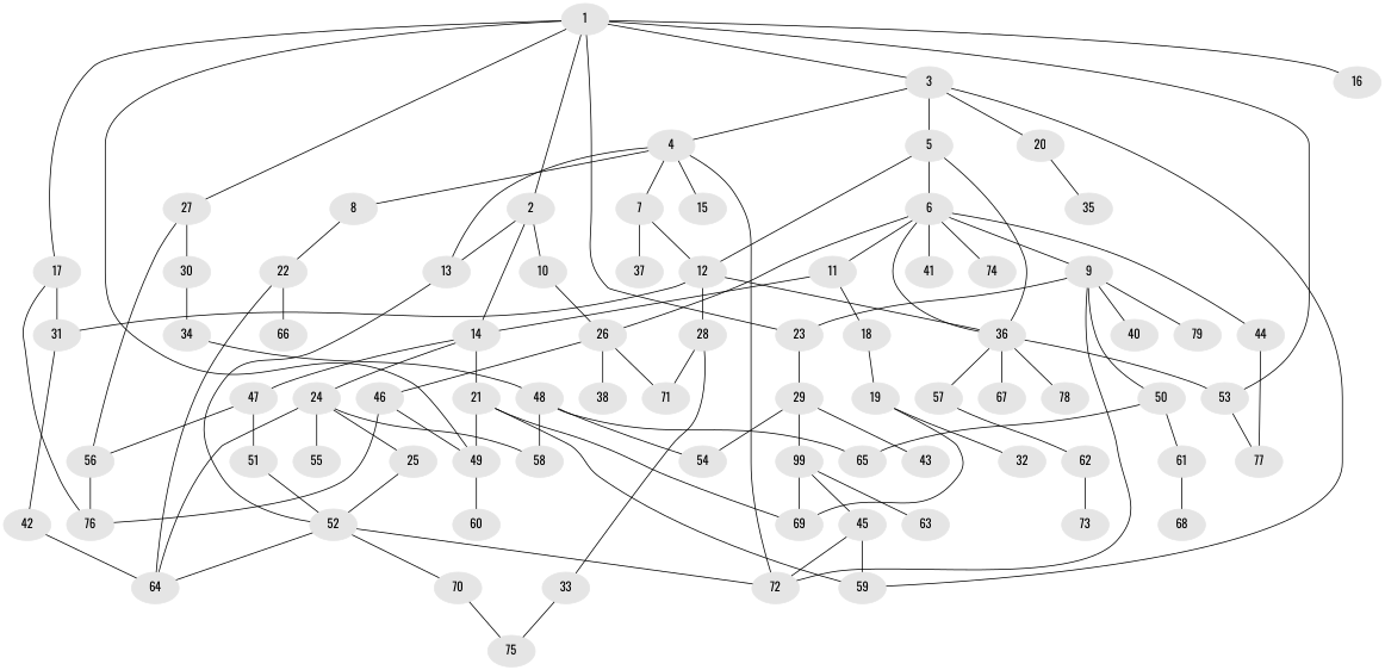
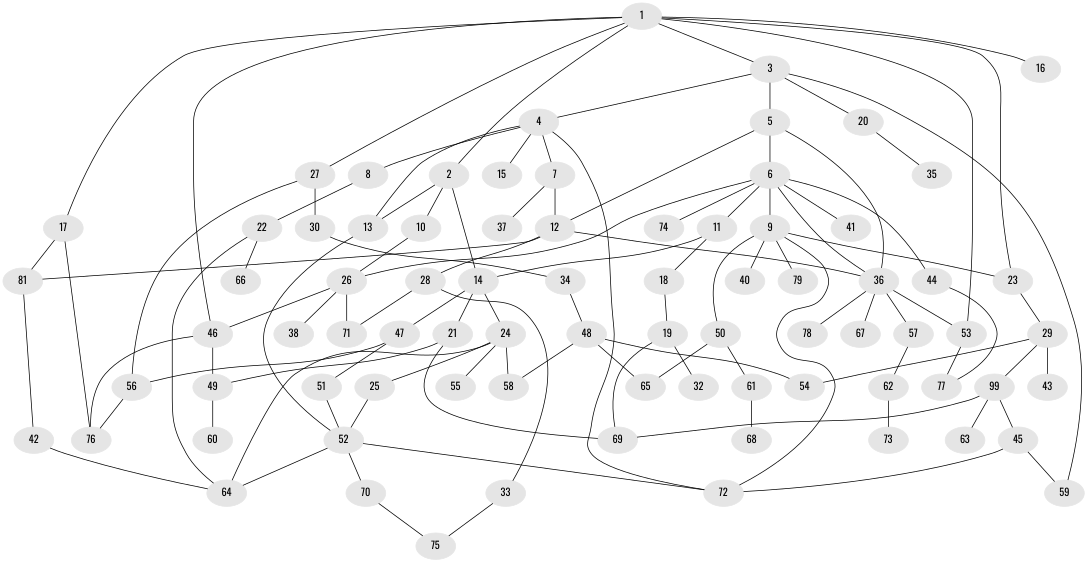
  graph {
    fontname=Oswald
    node [color=gray90 fontname=Oswald style=filled]
    edge [fontname=Oswald]
    1
    2
    3
    16
    17
    23
    27
    46
    53
    10
    13
    14
    4
    5
    20
    59
-   31
+   31 [label=81]
    76
    29
    30
    56
    49
    77
    26
    52
    21
    24
    47
    7
    8
    15
    72
    6
    12
    36
    35
    37
    22
    9
    11
    41
    44
    74
    28
    57
    67
    78
    40
    50
    79
    18
    38
    71
    64
    66
    65
    61
    19
    33
    42
    70
    69
    25
    55
    58
    51
    32
    60
    n69 [label=99]
    43
    54
    34
    75
    45
    63
    48
    62
    68
    73
    1 -- 2
    1 -- 3
    1 -- 16
    1 -- 17
    1 -- 23
    1 -- 27
-   1 -- 49
+   1 -- 46
    1 -- 53
    2 -- 10
    2 -- 13
    2 -- 14
    3 -- 4
    3 -- 5
    3 -- 20
    3 -- 59
    17 -- 31
    17 -- 76
    23 -- 29
    27 -- 30
    27 -- 56
    46 -- 76
    46 -- 49
    53 -- 77
    10 -- 26
    13 -- 52
    14 -- 21
    14 -- 24
    14 -- 47
    4 -- 13
    4 -- 7
    4 -- 8
    4 -- 15
    4 -- 72
    5 -- 6
    5 -- 12
    5 -- 36
    20 -- 35
    31 -- 42
    29 -- n69
    29 -- 43
    29 -- 54
    30 -- 34
    56 -- 76
    49 -- 60
    26 -- 46
    26 -- 38
    26 -- 71
    52 -- 72
    52 -- 64
    52 -- 70
-   21 -- 59
    21 -- 49
    21 -- 69
    24 -- 64
    24 -- 25
    24 -- 55
    24 -- 58
    47 -- 56
    47 -- 51
    7 -- 12
    7 -- 37
    8 -- 22
    6 -- 26
    6 -- 36
    6 -- 9
    6 -- 11
    6 -- 41
    6 -- 44
    6 -- 74
    12 -- 31
    12 -- 36
    12 -- 28
    36 -- 53
    36 -- 57
    36 -- 67
    36 -- 78
    22 -- 64
    22 -- 66
    9 -- 23
    9 -- 72
    9 -- 40
    9 -- 50
    9 -- 79
    11 -- 14
    11 -- 18
    44 -- 77
    28 -- 71
    28 -- 33
    57 -- 62
    50 -- 65
    50 -- 61
    18 -- 19
    61 -- 68
    19 -- 69
    19 -- 32
    33 -- 75
    42 -- 64
    70 -- 75
    25 -- 52
    51 -- 52
    n69 -- 69
    n69 -- 45
    n69 -- 63
    34 -- 48
    45 -- 59
    45 -- 72
    48 -- 65
    48 -- 58
    48 -- 54
    62 -- 73
  }
